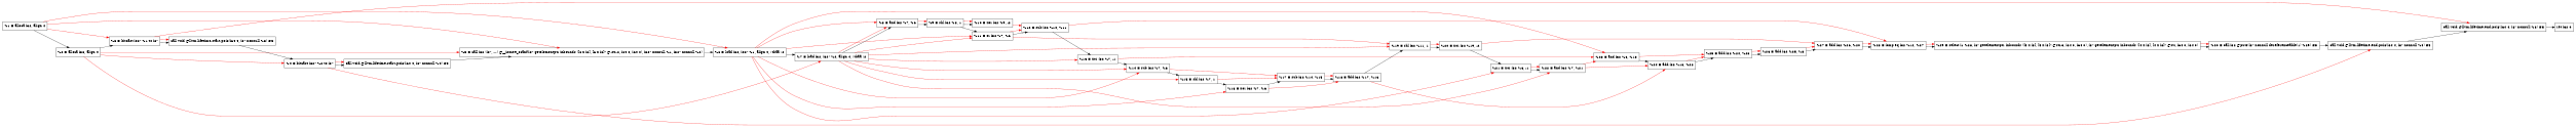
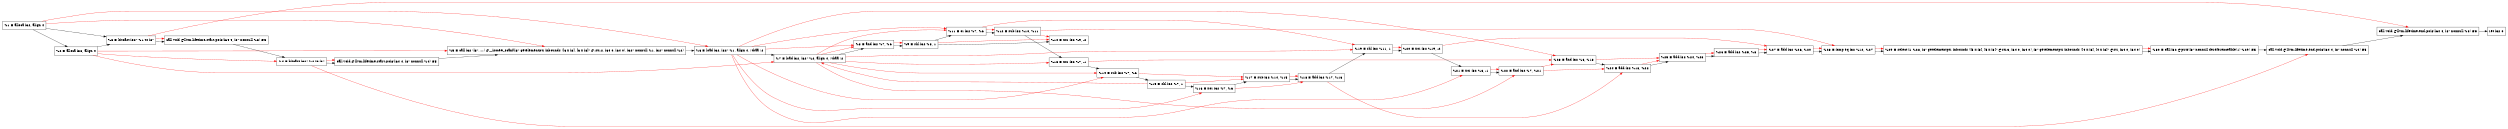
  digraph {
    rankdir=LR
    node [shape=record]
    edge [color=red]
    n1 [label="  %1 = alloca i32, align 4"]
    n2 [label="%2 = alloca i38, align 4"]
    n3 [label="  %3 = bitcast i32* %1 to i8*"]
    n4 [label="  %5 = call i32 (i8*, ...) @__isoc99_scanf(i8* getelementptr inbounds ([6 x i8], [6 x i8]* @.str.2, i64 0, i64 0), i32* nonnull %1, i32* nonnull %2)"]
    n5 [label="  %6 = load i32, i32* %1, align 4, !tbaa !2"]
    n6 [label="  %4 = bitcast i32* %2 to i8*"]
    n7 [label="  %7 = load i32, i32* %2, align 4, !tbaa !2"]
    n8 [label="  call void @llvm.lifetime.start.p0i8(i64 4, i8* nonnull %3) #5"]
    n9 [label="  call void @llvm.lifetime.end.p0i8(i64 4, i8* nonnull %3) #5"]
    n10 [label="  %8 = and i32 %7, %6"]
    n11 [label="  %11 = or i32 %7, %6"]
    n12 [label="  %14 = sub i32 %7, %6"]
    n13 [label="  %16 = xor i32 %7, %6"]
    n14 [label="  %21 = xor i32 %6, -1"]
    n15 [label="  %23 = and i32 %6, %13"]
    n16 [label="  call void @llvm.lifetime.start.p0i8(i64 4, i8* nonnull %4) #5"]
    n17 [label="  call void @llvm.lifetime.end.p0i8(i64 4, i8* nonnull %4) #5"]
    n18 [label="  %13 = xor i32 %7, -1"]
    n19 [label="  %15 = shl i32 %7, 1"]
    n20 [label="  %22 = and i32 %7, %21"]
    n21 [label="  %19 = shl i32 %11, 1"]
    n22 [label="  ret i32 0"]
    n23 [label="  %9 = shl i32 %8, 1"]
    n24 [label="  %12 = sub i32 %10, %11"]
    n25 [label="  %17 = sub i32 %14, %15"]
    n26 [label="  %18 = add i32 %17, %16"]
    n27 [label="  %24 = add i32 %18, %22"]
    n28 [label="  %25 = add i32 %24, %23"]
    n29 [label="  %10 = xor i32 %9, -2"]
    n30 [label="  %26 = add i32 %25, %8"]
    n31 [label="  %27 = add i32 %26, %20"]
    n32 [label="  %28 = icmp eq i32 %12, %27"]
    n33 [label="  %20 = xor i32 %19, -2"]
    n34 [label="  %29 = select i1 %28, i8* getelementptr inbounds ([5 x i8], [5 x i8]* @str.3, i64 0, i64 0), i8* getelementptr inbounds ([4 x i8], [4 x i8]* @str, i64 0, i64 0)"]
    n35 [label="  %30 = call i32 @puts(i8* nonnull dereferenceable(1) %29) #5"]
    n1 -> n2 [color=""]
-   n1 -> n3
+   n1 -> n3 [color=black]
    n1 -> n4
    n1 -> n5
    n2 -> n3 [color=""]
    n2 -> n4
    n2 -> n6
    n2 -> n7
    n3 -> n8 [color=""]
    n3 -> n8
    n3 -> n9
    n4 -> n5 [color=""]
    n5 -> n7 [color=""]
    n5 -> n10
    n5 -> n11
    n5 -> n12
    n5 -> n13
    n5 -> n14
    n5 -> n15
    n6 -> n16 [color=""]
    n6 -> n16
    n6 -> n17
    n7 -> n10 [color=""]
    n7 -> n10
    n7 -> n11
    n7 -> n12
    n7 -> n18
-   n7 -> n19
+   n19 -> n7
    n7 -> n20
    n7 -> n21
    n8 -> n6 [color=""]
    n9 -> n22 [color=""]
    n10 -> n23 [color=""]
    n10 -> n23
    n11 -> n21
    n11 -> n24 [color=""]
    n11 -> n24
    n12 -> n19 [color=""]
    n12 -> n25
    n13 -> n25 [color=""]
    n13 -> n26
    n14 -> n20 [color=""]
    n14 -> n20
    n15 -> n27 [color=""]
    n15 -> n28
    n16 -> n4 [color=""]
    n17 -> n9 [color=""]
    n18 -> n12 [color=""]
    n18 -> n15
    n19 -> n13 [color=""]
    n19 -> n25
    n20 -> n15
    n20 -> n27
    n21 -> n33 [color=""]
    n21 -> n33
    n23 -> n11 [color=""]
    n23 -> n29 [color=""]
    n23 -> n29
    n24 -> n18 [color=""]
    n24 -> n32
    n25 -> n26 [color=""]
    n25 -> n26
    n26 -> n21 [color=""]
    n26 -> n27
    n27 -> n28 [color=""]
    n27 -> n28
    n28 -> n30 [color=""]
    n28 -> n30
-   n29 -> n24
+   n24 -> n29
    n30 -> n31 [color=""]
    n30 -> n31
    n31 -> n32 [color=""]
    n31 -> n32
    n32 -> n34 [color=""]
    n32 -> n34
    n33 -> n14 [color=""]
    n33 -> n31
    n34 -> n35 [color=""]
    n34 -> n35
    n35 -> n17 [color=""]
  }
